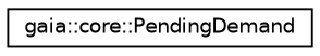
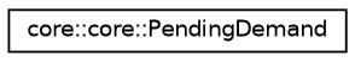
  digraph {
    rankdir=TB
-   n1 [color=black fillcolor=white fontname=Helvetica fontsize=10 height=0.2 label="gaia::core::PendingDemand" shape=record style=filled width=0.4]
+   n1 [color=black fillcolor=white fontname=Helvetica fontsize=10 height=0.2 label="core::core::PendingDemand" shape=record style=filled width=0.4]
  }
